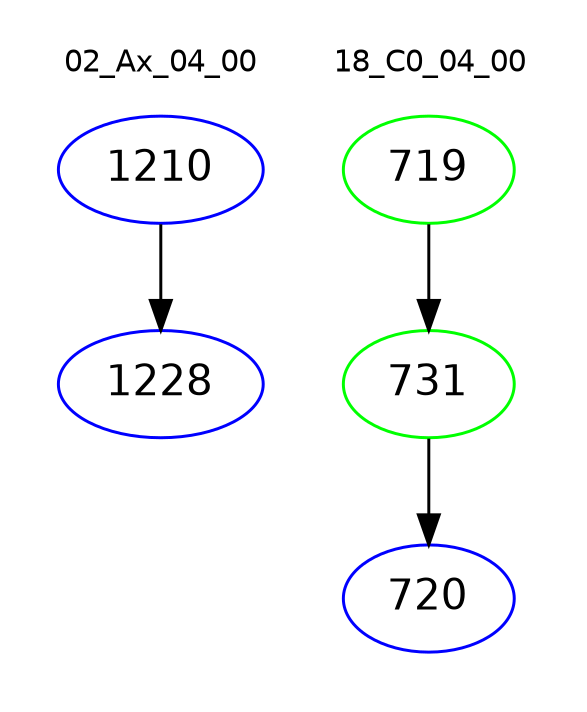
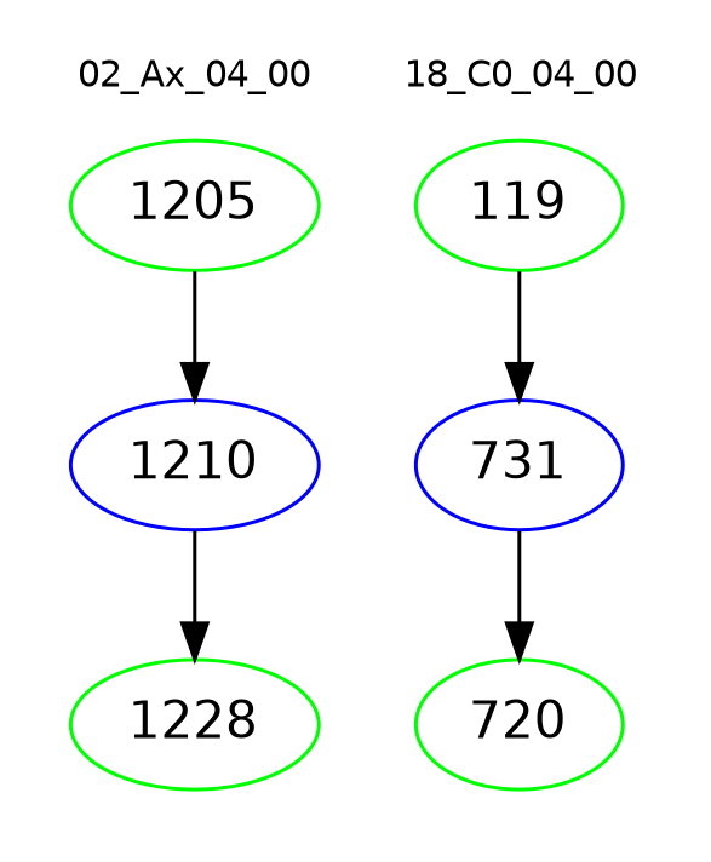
  digraph {
    fontname="DejaVu Sans"
    node [color=green fontname="DejaVu Sans"]
    edge [color=black fontname="DejaVu Sans"]
+   n1 [label=1205]
    n2 [color=blue label=1210]
-   n3 [color=blue label=1228]
-   n4 [label=719]
-   n5 [color=blue label=720]
-   n6 [label=731]
+   n3 [label=1228]
+   n4 [label=119]
+   n5 [label=720]
+   n6 [color=blue label=731]
    subgraph cluster_1 {
      color=white
      fontsize=10
      label="02_Ax_04_00"
+     n1
      n2
      n3
    }
    subgraph cluster_2 {
      color=white
      fontsize=10
      label="18_C0_04_00"
      n4
      n5
      n6
    }
+   n1 -> n2
    n2 -> n3
    n4 -> n6
    n6 -> n5
  }
